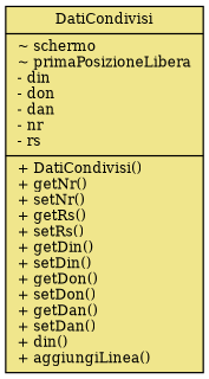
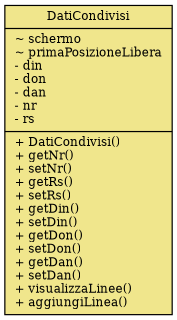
  digraph {
    fontname="DejaVu Serif"
-   n1 [color=black fillcolor=khaki fontcolor=black fontname="DejaVu Serif" fontsize=10 height=0.2 label="{DatiCondivisi\n|~ schermo\l~ primaPosizioneLibera\l- din\l- don\l- dan\l- nr\l- rs\l|+ DatiCondivisi()\l+ getNr()\l+ setNr()\l+ getRs()\l+ setRs()\l+ getDin()\l+ setDin()\l+ getDon()\l+ setDon()\l+ getDan()\l+ setDan()\l+ din()\l+ aggiungiLinea()\l}" shape=record style=filled width=0.4]
+   n1 [color=black fillcolor=khaki fontcolor=black fontname="DejaVu Serif" fontsize=10 height=0.2 label="{DatiCondivisi\n|~ schermo\l~ primaPosizioneLibera\l- din\l- don\l- dan\l- nr\l- rs\l|+ DatiCondivisi()\l+ getNr()\l+ setNr()\l+ getRs()\l+ setRs()\l+ getDin()\l+ setDin()\l+ getDon()\l+ setDon()\l+ getDan()\l+ setDan()\l+ visualizzaLinee()\l+ aggiungiLinea()\l}" shape=record style=filled width=0.4]
  }
